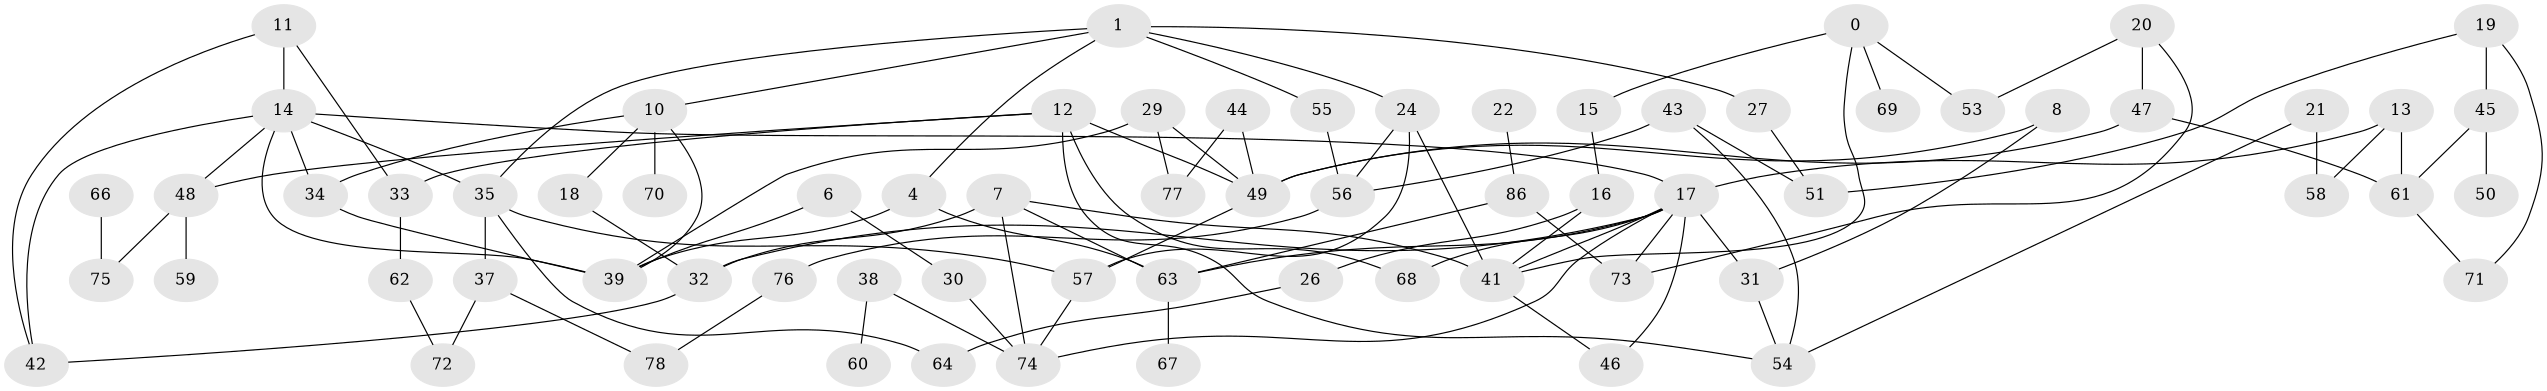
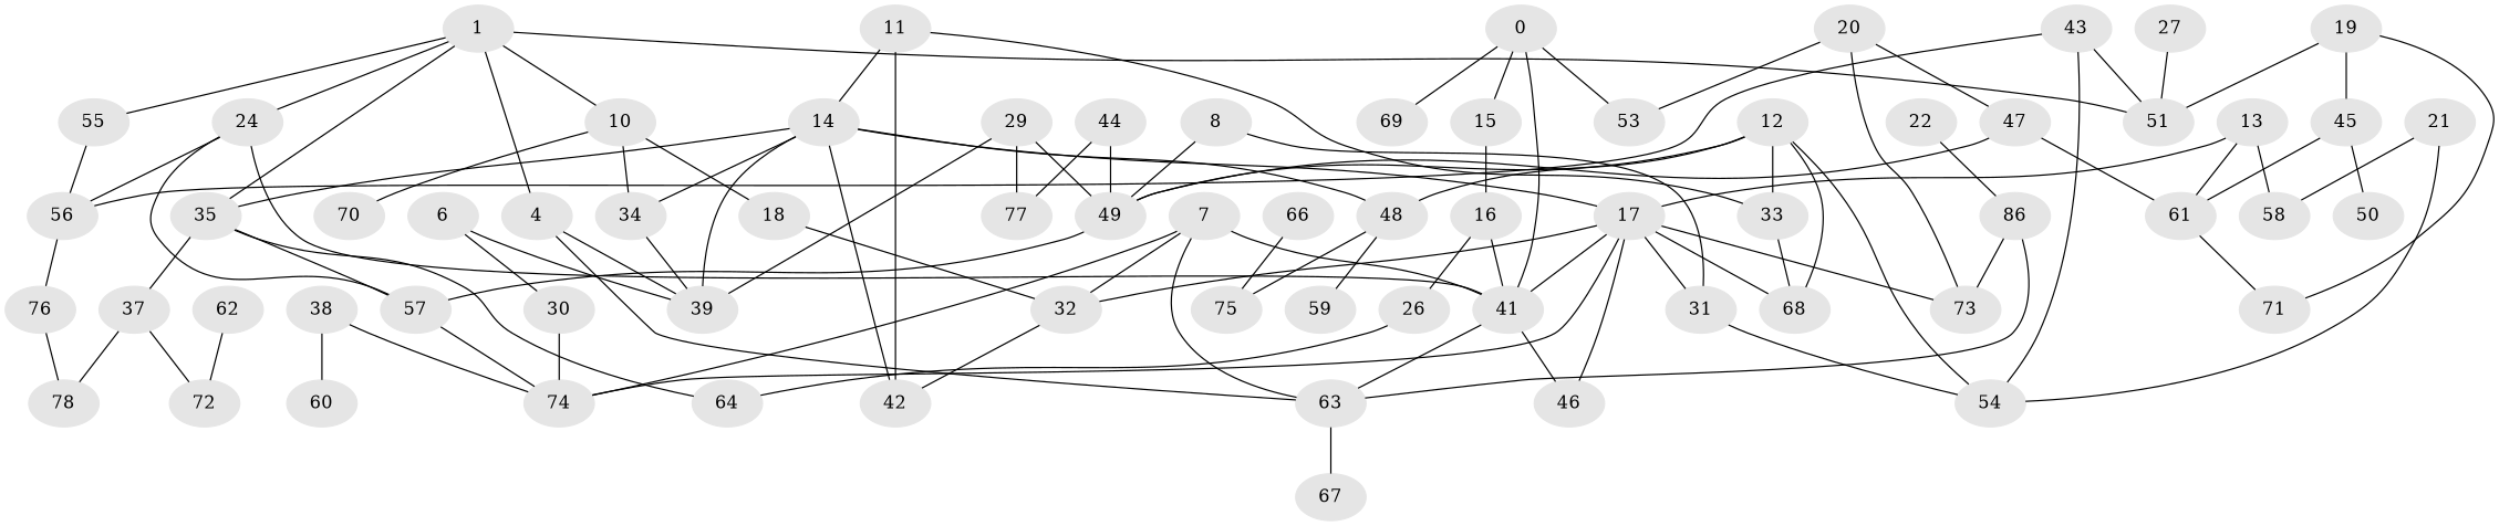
  graph {
    node [color=gray90 style=filled]
    edge [weight=1.0]
    1
    4
    10
    24
    35
    51
    55
    39
    63
    18
    34
    70
    41
    56
    57
    64
    37
    n18 [label=0]
    15
    53
    69
    16
    46
    67
    6
    30
    74
    7
    32
    42
    8
    31
    49
    54
    11
    14
    33
    48
    17
    62
    12
    68
    59
    75
    13
    58
    61
    73
    71
    26
    19
    45
    50
    20
    47
    21
    n57 [label=86]
    22
    76
    27
    29
    77
    72
    78
    38
    60
    43
    44
    66
    1 -- 4
    1 -- 10
    1 -- 24
    1 -- 35
-   1 -- 27
+   1 -- 51
    1 -- 55
    4 -- 39
    4 -- 63
-   10 -- 39
    10 -- 18
    10 -- 34
    10 -- 70
    24 -- 41
    24 -- 56
    24 -- 57
    35 -- 57
    35 -- 64
    35 -- 37
    55 -- 56
    63 -- 67
    18 -- 32 [weight=2.0]
    34 -- 39
    41 -- 46
    56 -- 76
    57 -- 74
    37 -- 72
    37 -- 78
    n18 -- 41
    n18 -- 15
    n18 -- 53
    n18 -- 69
    15 -- 16
    16 -- 41
    16 -- 26
    6 -- 39
    6 -- 30
    30 -- 74
    7 -- 63
    7 -- 41
    7 -- 74
    7 -- 32 [weight=2.0]
    32 -- 42
    8 -- 31
    8 -- 49
    31 -- 54
    49 -- 57
    11 -- 42
    11 -- 14
    11 -- 33
    14 -- 35
    14 -- 39
    14 -- 34
    14 -- 42
    14 -- 48
    14 -- 17
-   33 -- 62
+   33 -- 68
    48 -- 59
    48 -- 75
-   17 -- 63
+   41 -- 63
    17 -- 41
    17 -- 46
    17 -- 74
    17 -- 32
    17 -- 31
    17 -- 68 [weight=3.0]
    17 -- 73
    62 -- 72
    12 -- 49
    12 -- 54
    12 -- 33
    12 -- 48
    12 -- 68
    13 -- 17
    13 -- 58
    13 -- 61
    61 -- 71
    26 -- 64
    19 -- 51
    19 -- 71
    19 -- 45
    45 -- 61
    45 -- 50
    20 -- 53
    20 -- 73
    20 -- 47
    47 -- 49
    47 -- 61
    21 -- 54
    21 -- 58
    n57 -- 63
    n57 -- 73
    22 -- n57
    76 -- 78
    27 -- 51
    29 -- 39
    29 -- 49
    29 -- 77
    38 -- 74
    38 -- 60
    43 -- 51
    43 -- 56
    43 -- 54
    44 -- 49
    44 -- 77
    66 -- 75
  }
